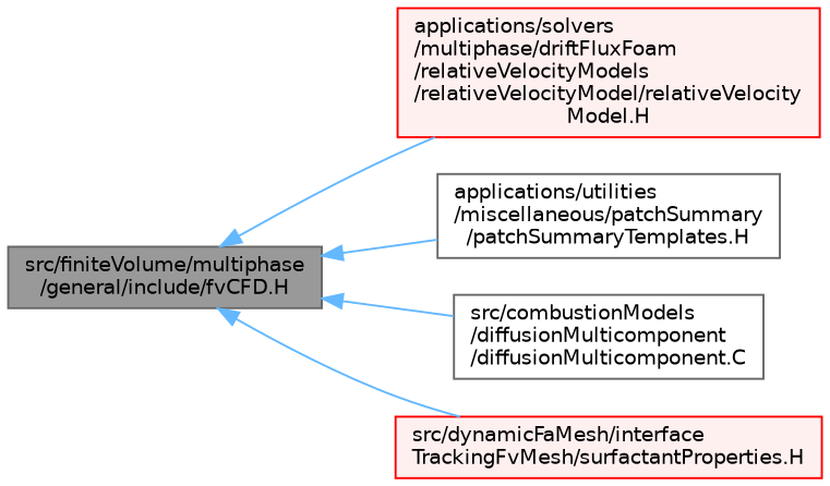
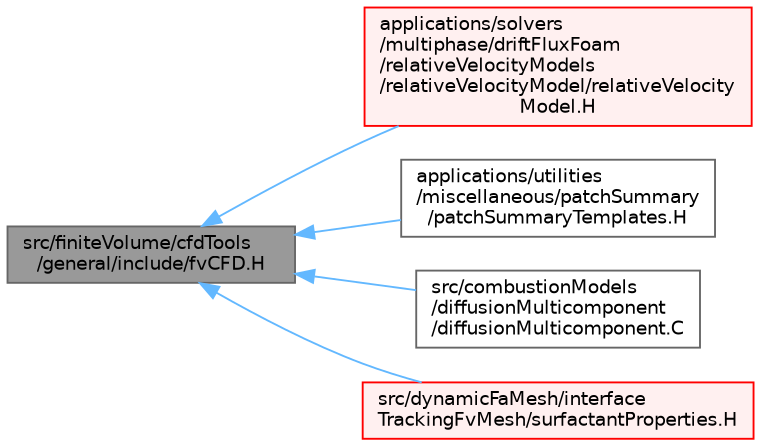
  digraph {
    rankdir=LR
    node [color=red fillcolor="#FFF0F0" fontname=Helvetica fontsize=10 shape=box style=filled]
    edge [color=steelblue1 dir=back fontname=Helvetica fontsize=10 labelfontname=Helvetica labelfontsize=10 style=solid]
-   n1 [color=gray40 fillcolor=grey60 fontcolor=black height=0.2 label="src/finiteVolume/multiphase\l/general/include/fvCFD.H" width=0.4]
+   n1 [color=gray40 fillcolor=grey60 fontcolor=black height=0.2 label="src/finiteVolume/cfdTools\l/general/include/fvCFD.H" width=0.4]
    n2 [height=0.2 label="applications/solvers\l/multiphase/driftFluxFoam\l/relativeVelocityModels\l/relativeVelocityModel/relativeVelocity\lModel.H" width=0.4]
    n3 [color=grey40 fillcolor=white height=0.2 label="applications/utilities\l/miscellaneous/patchSummary\l/patchSummaryTemplates.H" width=0.4]
    n4 [color=grey40 fillcolor=white height=0.2 label="src/combustionModels\l/diffusionMulticomponent\l/diffusionMulticomponent.C" width=0.4]
    n5 [height=0.2 label="src/dynamicFaMesh/interface\lTrackingFvMesh/surfactantProperties.H" width=0.4]
    n1 -> n2
    n1 -> n3
    n1 -> n4
    n1 -> n5
  }
